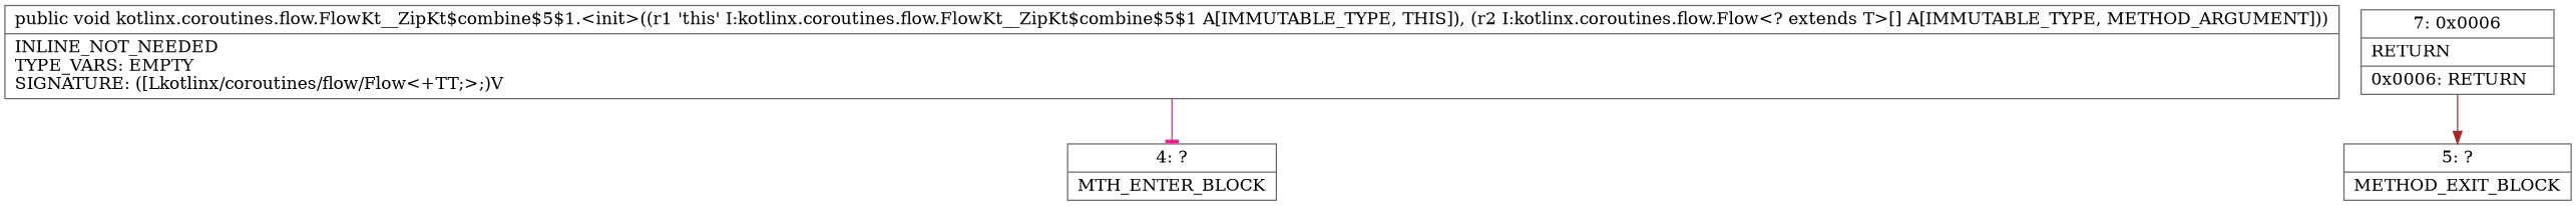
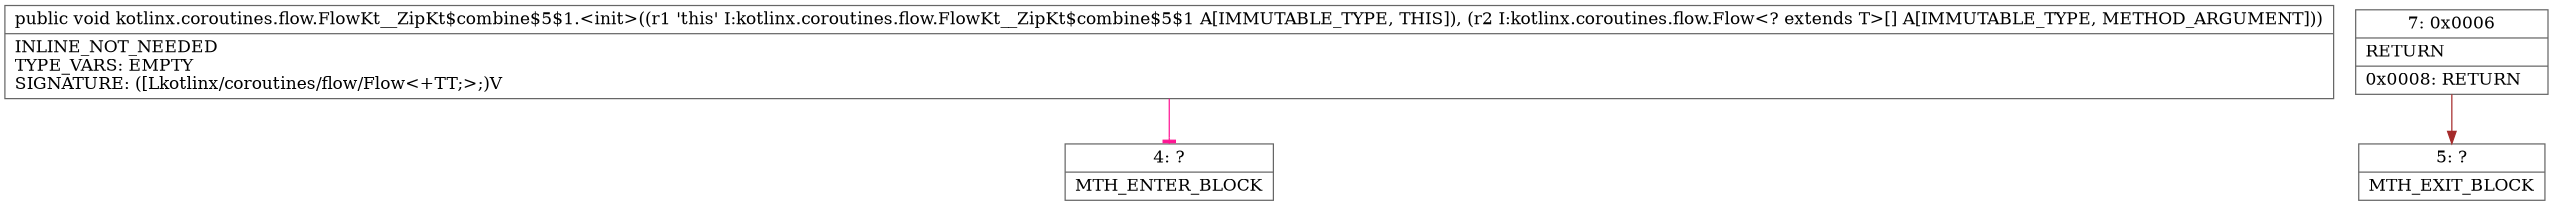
  digraph {
    node [color=gray40 shape=record]
    n1 [label="{4\:\ ?|MTH_ENTER_BLOCK\l}"]
-   n2 [label="{7\:\ 0x0006|RETURN\l|0x0006: RETURN   \l}"]
-   n3 [label="{5\:\ ?|METHOD_EXIT_BLOCK\l}"]
+   n2 [label="{7\:\ 0x0006|RETURN\l|0x0008: RETURN   \l}"]
+   n3 [label="{5\:\ ?|MTH_EXIT_BLOCK\l}"]
    n4 [label="{public void kotlinx.coroutines.flow.FlowKt__ZipKt$combine$5$1.\<init\>((r1 'this' I:kotlinx.coroutines.flow.FlowKt__ZipKt$combine$5$1 A[IMMUTABLE_TYPE, THIS]), (r2 I:kotlinx.coroutines.flow.Flow\<? extends T\>[] A[IMMUTABLE_TYPE, METHOD_ARGUMENT]))  | INLINE_NOT_NEEDED\lTYPE_VARS: EMPTY\lSIGNATURE: ([Lkotlinx\/coroutines\/flow\/Flow\<+TT;\>;)V\l}"]
    n2 -> n3 [arrowhead=normal color=brown]
    n4 -> n1 [arrowhead=tee color=deeppink]
  }
